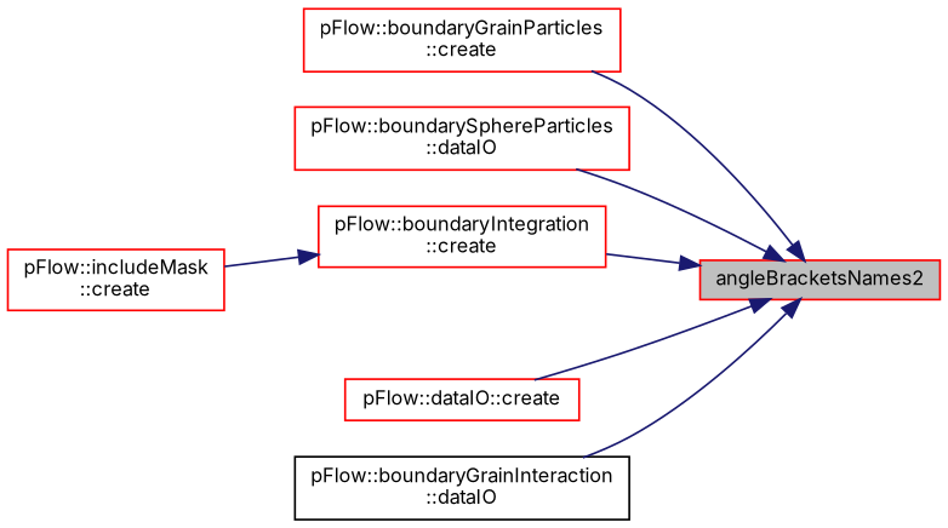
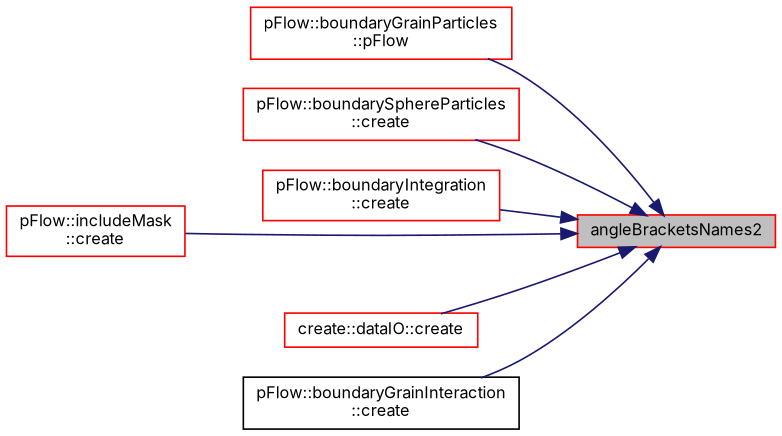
  digraph {
    fontname=Inter
    rankdir=RL
    node [color=red fillcolor=white fontname=Inter fontsize=10 shape=record style=filled]
    edge [color=midnightblue dir=back fontname=Inter fontsize=10 labelfontname=Helvetica labelfontsize=10 style=solid]
    n1 [fillcolor=grey75 fontcolor=black height=0.2 label=angleBracketsNames2 width=0.4]
-   n2 [height=0.2 label="pFlow::boundaryGrainParticles\l::create" width=0.4]
-   n3 [height=0.2 label="pFlow::boundarySphereParticles\l::dataIO" width=0.4]
+   n2 [height=0.2 label="pFlow::boundaryGrainParticles\l::pFlow" width=0.4]
+   n3 [height=0.2 label="pFlow::boundarySphereParticles\l::create" width=0.4]
    n4 [height=0.2 label="pFlow::boundaryIntegration\l::create" width=0.4]
    n5 [height=0.2 label="pFlow::includeMask\l::create" width=0.4]
-   n6 [height=0.2 label="pFlow::dataIO::create" width=0.4]
-   n7 [color=black height=0.2 label="pFlow::boundaryGrainInteraction\l::dataIO" width=0.4]
+   n6 [height=0.2 label="create::dataIO::create" width=0.4]
+   n7 [color=black height=0.2 label="pFlow::boundaryGrainInteraction\l::create" width=0.4]
    n1 -> n2
    n1 -> n3
    n1 -> n4
-   n4 -> n5
+   n1 -> n5
    n1 -> n6
    n1 -> n7
  }
